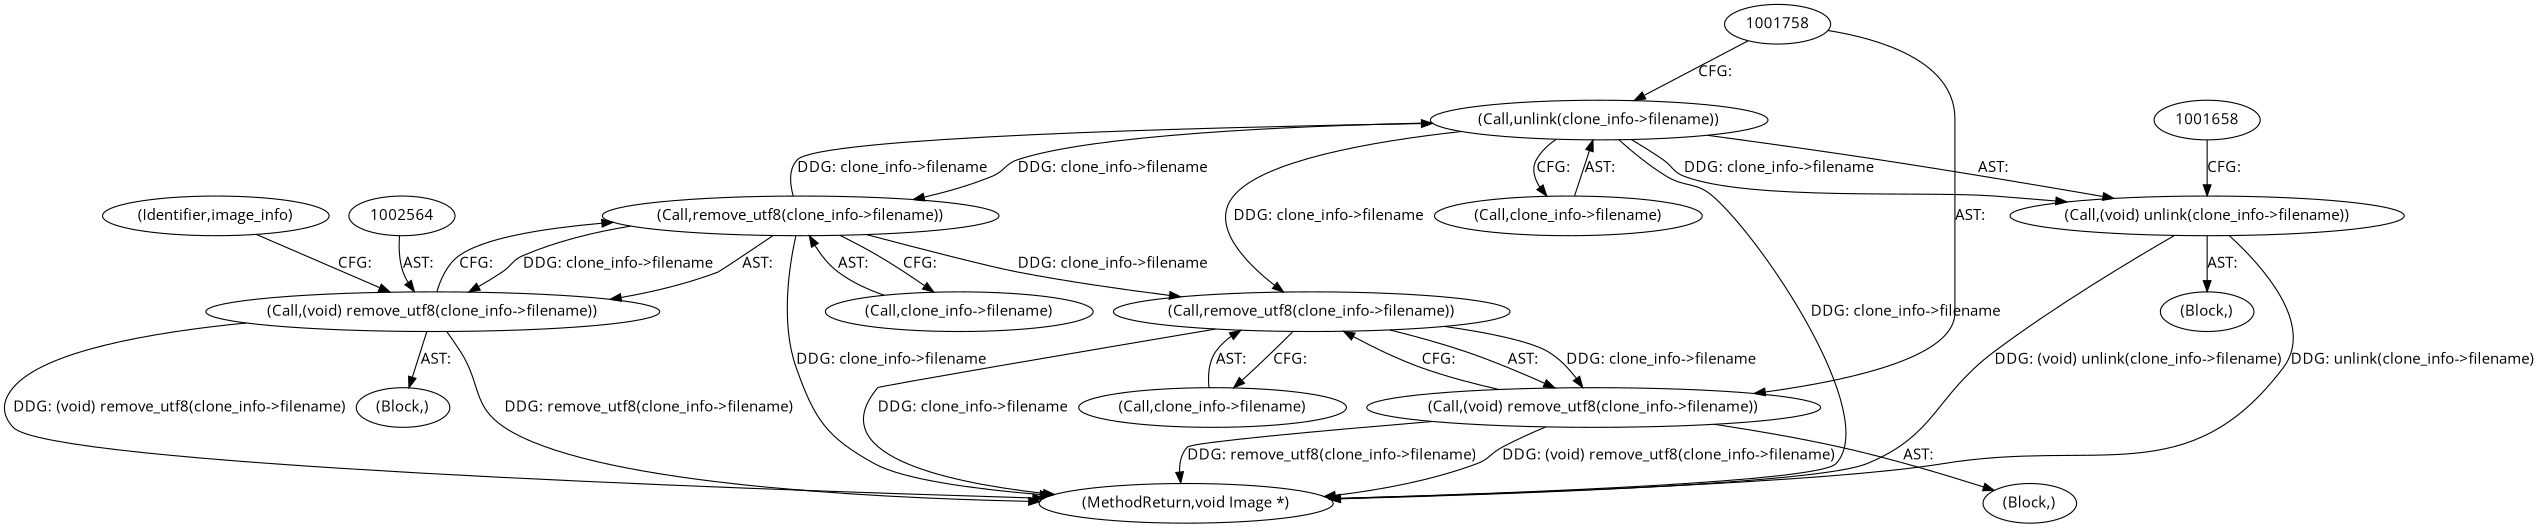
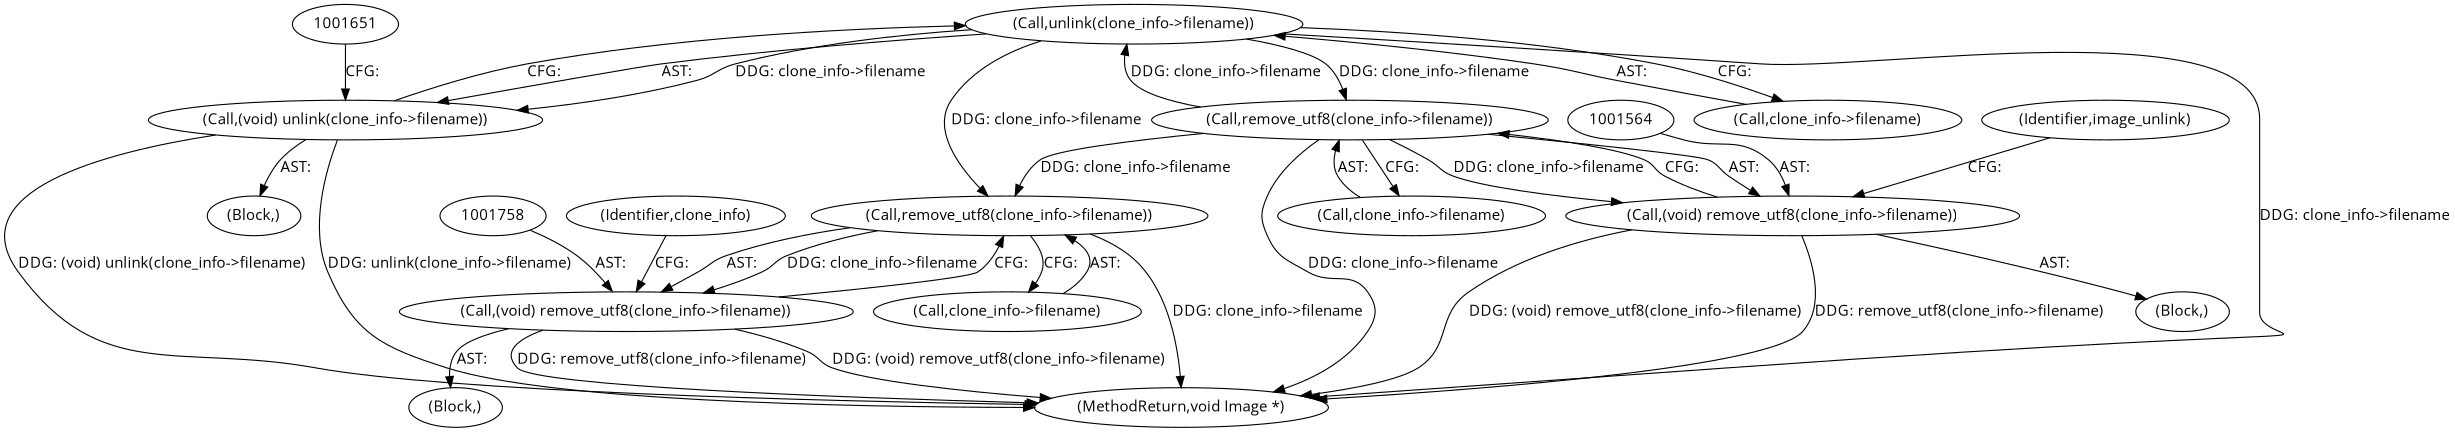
  digraph {
    fontname="Open Sans"
    node [fontname="Open Sans"]
    edge [fontname="Open Sans"]
    n1 [label="(Call,unlink(clone_info->filename))"]
    n2 [label="(Call,remove_utf8(clone_info->filename))"]
    n3 [label="(Call,(void) unlink(clone_info->filename))"]
    n4 [label="(Call,remove_utf8(clone_info->filename))"]
    n5 [label="(MethodReturn,void Image *)"]
    n6 [label="(Call,clone_info->filename)"]
    n7 [label="(Call,(void) remove_utf8(clone_info->filename))"]
    n8 [label="(Call,clone_info->filename)"]
    n9 [label="(Block,)"]
    n10 [label="(Call,(void) remove_utf8(clone_info->filename))"]
    n11 [label="(Call,clone_info->filename)"]
    n12 [label="(Block,)"]
    n13 [label="(Block,)"]
-   n14 [label="(Identifier,image_info)"]
-   1001564 [label=1002564]
-   1001651 [label=1001658]
+   n14 [label="(Identifier,image_unlink)"]
+   n15 [label="(Identifier,clone_info)"]
+   1001564
+   1001651
    1001758
    n1 -> n2 [label="DDG: clone_info->filename"]
    n1 -> n3 [label="AST: "]
    n1 -> n3 [label="DDG: clone_info->filename"]
    n1 -> n4 [label="DDG: clone_info->filename"]
    n1 -> n5 [label="DDG: clone_info->filename"]
    n1 -> n6 [label="CFG: "]
    n2 -> n1 [label="DDG: clone_info->filename"]
    n2 -> n4 [label="DDG: clone_info->filename"]
    n2 -> n5 [label="DDG: clone_info->filename"]
    n2 -> n7 [label="AST: "]
    n2 -> n7 [label="DDG: clone_info->filename"]
    n2 -> n8 [label="CFG: "]
-   1001758 -> n1 [label="CFG: "]
+   n3 -> n1 [label="CFG: "]
    n3 -> n5 [label="DDG: (void) unlink(clone_info->filename)"]
    n3 -> n5 [label="DDG: unlink(clone_info->filename)"]
    n3 -> n9 [label="AST: "]
    n4 -> n5 [label="DDG: clone_info->filename"]
    n4 -> n10 [label="AST: "]
    n4 -> n10 [label="DDG: clone_info->filename"]
    n4 -> n11 [label="CFG: "]
    n6 -> n1 [label="AST: "]
    n7 -> n2 [label="CFG: "]
    n7 -> n5 [label="DDG: (void) remove_utf8(clone_info->filename)"]
    n7 -> n5 [label="DDG: remove_utf8(clone_info->filename)"]
    n7 -> n12 [label="AST: "]
    n8 -> n2 [label="AST: "]
    n10 -> n4 [label="CFG: "]
    n10 -> n5 [label="DDG: remove_utf8(clone_info->filename)"]
    n10 -> n5 [label="DDG: (void) remove_utf8(clone_info->filename)"]
    n10 -> n13 [label="AST: "]
    n11 -> n4 [label="AST: "]
    n14 -> n7 [label="CFG: "]
+   n15 -> n10 [label="CFG: "]
    1001564 -> n7 [label="AST: "]
    1001651 -> n3 [label="CFG: "]
    1001758 -> n10 [label="AST: "]
  }
